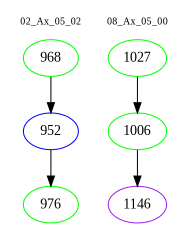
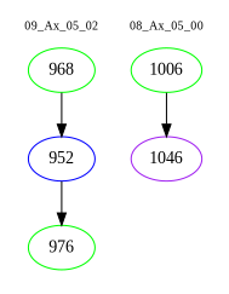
  digraph {
    fontname="Liberation Serif"
    node [color=green fontname="Liberation Serif"]
    edge [color=black fontname="Liberation Serif"]
    n1 [label=968]
    n2 [color=blue label=952]
    n3 [label=976]
-   n4 [label=1027]
    n5 [label=1006]
-   n6 [color=purple label=1146]
+   n6 [color=purple label=1046]
    subgraph cluster_1 {
      color=white
      fontsize=10
-     label="02_Ax_05_02"
+     label="09_Ax_05_02"
      n1
      n2
      n3
    }
    subgraph cluster_2 {
      color=white
      fontsize=10
      label="08_Ax_05_00"
-     n4
      n5
      n6
    }
    n1 -> n2
    n2 -> n3
-   n4 -> n5
    n5 -> n6
  }
